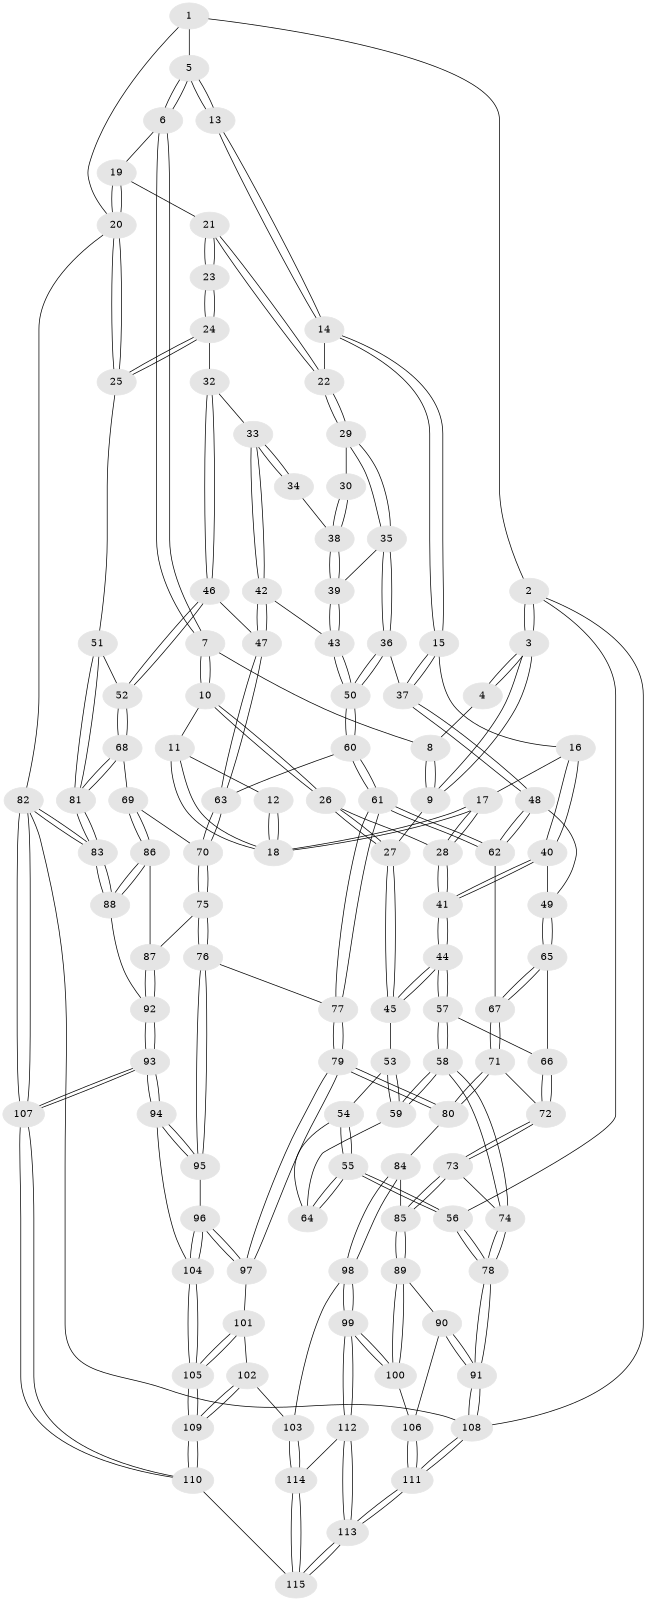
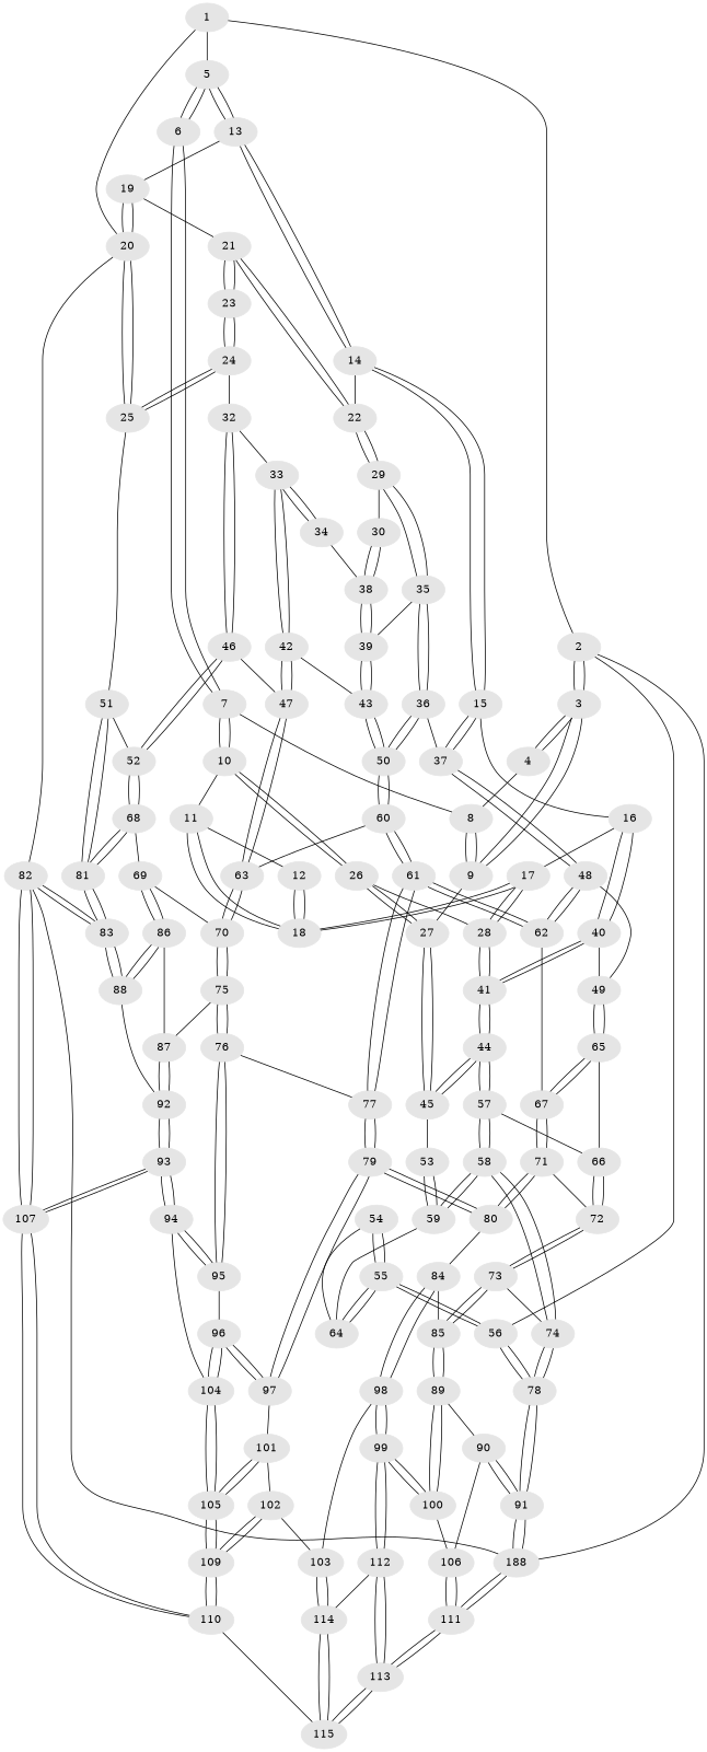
  graph {
    node [color=gray90 style=filled]
    1
    2
    5
    20
    3
    56
-   108
+   108 [label=188]
    6
    13
    25
    82
    4
    9
    78
    111
    8
    27
    7
    14
    19
    10
    11
    26
    45
    12
    18
    28
    15
    22
    21
    16
    37
    29
    17
    40
    48
    41
    49
    23
    51
    83
    107
    24
    30
    35
    32
    33
    46
    52
    81
    53
    44
    38
    36
    39
    34
    42
    47
    43
    50
    60
    62
    65
    57
    63
    58
    66
    54
    59
    68
    70
    67
    61
    69
    55
    64
    91
    74
    72
    77
    79
    71
    75
    73
    80
    86
    87
    88
    76
    84
    85
    89
    95
    92
    96
    97
    101
    98
    110
    99
    103
    90
    100
    93
    106
    94
    104
    105
    102
    112
    114
    113
    109
    115
    1 -- 2
    1 -- 5
    1 -- 20
    2 -- 3
    2 -- 3
    2 -- 56
    2 -- 108
    5 -- 6
    5 -- 6
    5 -- 13
    5 -- 13
    20 -- 25
    20 -- 25
    20 -- 82
    3 -- 4
    3 -- 4
    3 -- 9
    3 -- 9
    56 -- 78
    56 -- 78
    108 -- 111
    108 -- 111
    6 -- 7
    6 -- 7
    13 -- 14
    13 -- 14
-   6 -- 19
+   13 -- 19
    25 -- 51
    82 -- 108
    82 -- 83
    82 -- 83
    82 -- 107
    82 -- 107
    4 -- 8
    9 -- 27
    78 -- 91
    78 -- 91
    111 -- 113
    111 -- 113
    8 -- 9
    8 -- 9
    27 -- 45
    27 -- 45
    7 -- 8
    7 -- 10
    7 -- 10
    14 -- 15
    14 -- 15
    14 -- 22
    19 -- 20
    19 -- 20
    19 -- 21
    10 -- 11
    10 -- 26
    10 -- 26
    11 -- 12
    11 -- 18
    11 -- 18
    26 -- 27
    26 -- 27
    26 -- 28
    45 -- 53
    12 -- 18
    12 -- 18
    28 -- 41
    28 -- 41
    15 -- 16
    15 -- 37
    15 -- 37
    22 -- 29
    22 -- 29
    21 -- 22
    21 -- 22
    21 -- 23
    21 -- 23
    16 -- 17
    16 -- 40
    16 -- 40
    37 -- 48
    37 -- 48
    29 -- 30
    29 -- 35
    29 -- 35
    17 -- 18
    17 -- 18
    17 -- 28
    17 -- 28
    40 -- 41
    40 -- 41
    40 -- 49
    48 -- 49
    48 -- 62
    48 -- 62
    41 -- 44
    41 -- 44
    49 -- 65
    49 -- 65
    23 -- 24
    23 -- 24
    51 -- 52
    51 -- 81
    51 -- 81
    83 -- 88
    83 -- 88
    107 -- 110
    107 -- 110
    24 -- 25
    24 -- 25
    24 -- 32
    30 -- 38
    30 -- 38
    35 -- 36
    35 -- 36
    35 -- 39
    32 -- 33
    32 -- 46
    32 -- 46
    33 -- 34
    33 -- 34
    33 -- 42
    33 -- 42
    46 -- 52
    46 -- 52
    46 -- 47
    52 -- 68
    52 -- 68
    81 -- 83
    81 -- 83
-   53 -- 54
    53 -- 59
    53 -- 59
    44 -- 45
    44 -- 45
    44 -- 57
    44 -- 57
    38 -- 39
    38 -- 39
    36 -- 37
    36 -- 50
    36 -- 50
    39 -- 43
    39 -- 43
    34 -- 38
    42 -- 47
    42 -- 47
    42 -- 43
    47 -- 63
    47 -- 63
    43 -- 50
    43 -- 50
    50 -- 60
    50 -- 60
    60 -- 63
    60 -- 61
    60 -- 61
    62 -- 67
    65 -- 66
    65 -- 67
    65 -- 67
    57 -- 58
    57 -- 58
    57 -- 66
    63 -- 70
    63 -- 70
    58 -- 59
    58 -- 59
    58 -- 74
    58 -- 74
    66 -- 72
    66 -- 72
    54 -- 55
    54 -- 55
    54 -- 64
    59 -- 64
    68 -- 81
    68 -- 81
    68 -- 69
    70 -- 75
    70 -- 75
    67 -- 71
    67 -- 71
    61 -- 62
    61 -- 62
    61 -- 77
    61 -- 77
    69 -- 70
    69 -- 86
    69 -- 86
    55 -- 56
    55 -- 56
    55 -- 64
    55 -- 64
    91 -- 108
    91 -- 108
    74 -- 78
    74 -- 78
    72 -- 73
    72 -- 73
    77 -- 79
    77 -- 79
    79 -- 80
    79 -- 80
    79 -- 97
    79 -- 97
    71 -- 72
    71 -- 80
    71 -- 80
    75 -- 87
    75 -- 76
    75 -- 76
    73 -- 74
    73 -- 85
    73 -- 85
    80 -- 84
    86 -- 87
    86 -- 88
    86 -- 88
    87 -- 92
    87 -- 92
    88 -- 92
    76 -- 77
    76 -- 95
    76 -- 95
    84 -- 85
    84 -- 98
    84 -- 98
    85 -- 89
    85 -- 89
    89 -- 90
    89 -- 100
    89 -- 100
    95 -- 96
    92 -- 93
    92 -- 93
    96 -- 97
    96 -- 97
    96 -- 104
    96 -- 104
    97 -- 101
    101 -- 105
    101 -- 105
    101 -- 102
    98 -- 99
    98 -- 99
    98 -- 103
    110 -- 115
    99 -- 100
    99 -- 100
    99 -- 112
    99 -- 112
    103 -- 114
    103 -- 114
    90 -- 91
    90 -- 91
    90 -- 106
    100 -- 106
    93 -- 107
    93 -- 107
    93 -- 94
    93 -- 94
    106 -- 111
    106 -- 111
    94 -- 95
    94 -- 95
    94 -- 104
    104 -- 105
    104 -- 105
    105 -- 109
    105 -- 109
    102 -- 103
    102 -- 109
    102 -- 109
    112 -- 114
    112 -- 113
    112 -- 113
    114 -- 115
    114 -- 115
    113 -- 115
    113 -- 115
    109 -- 110
    109 -- 110
  }
